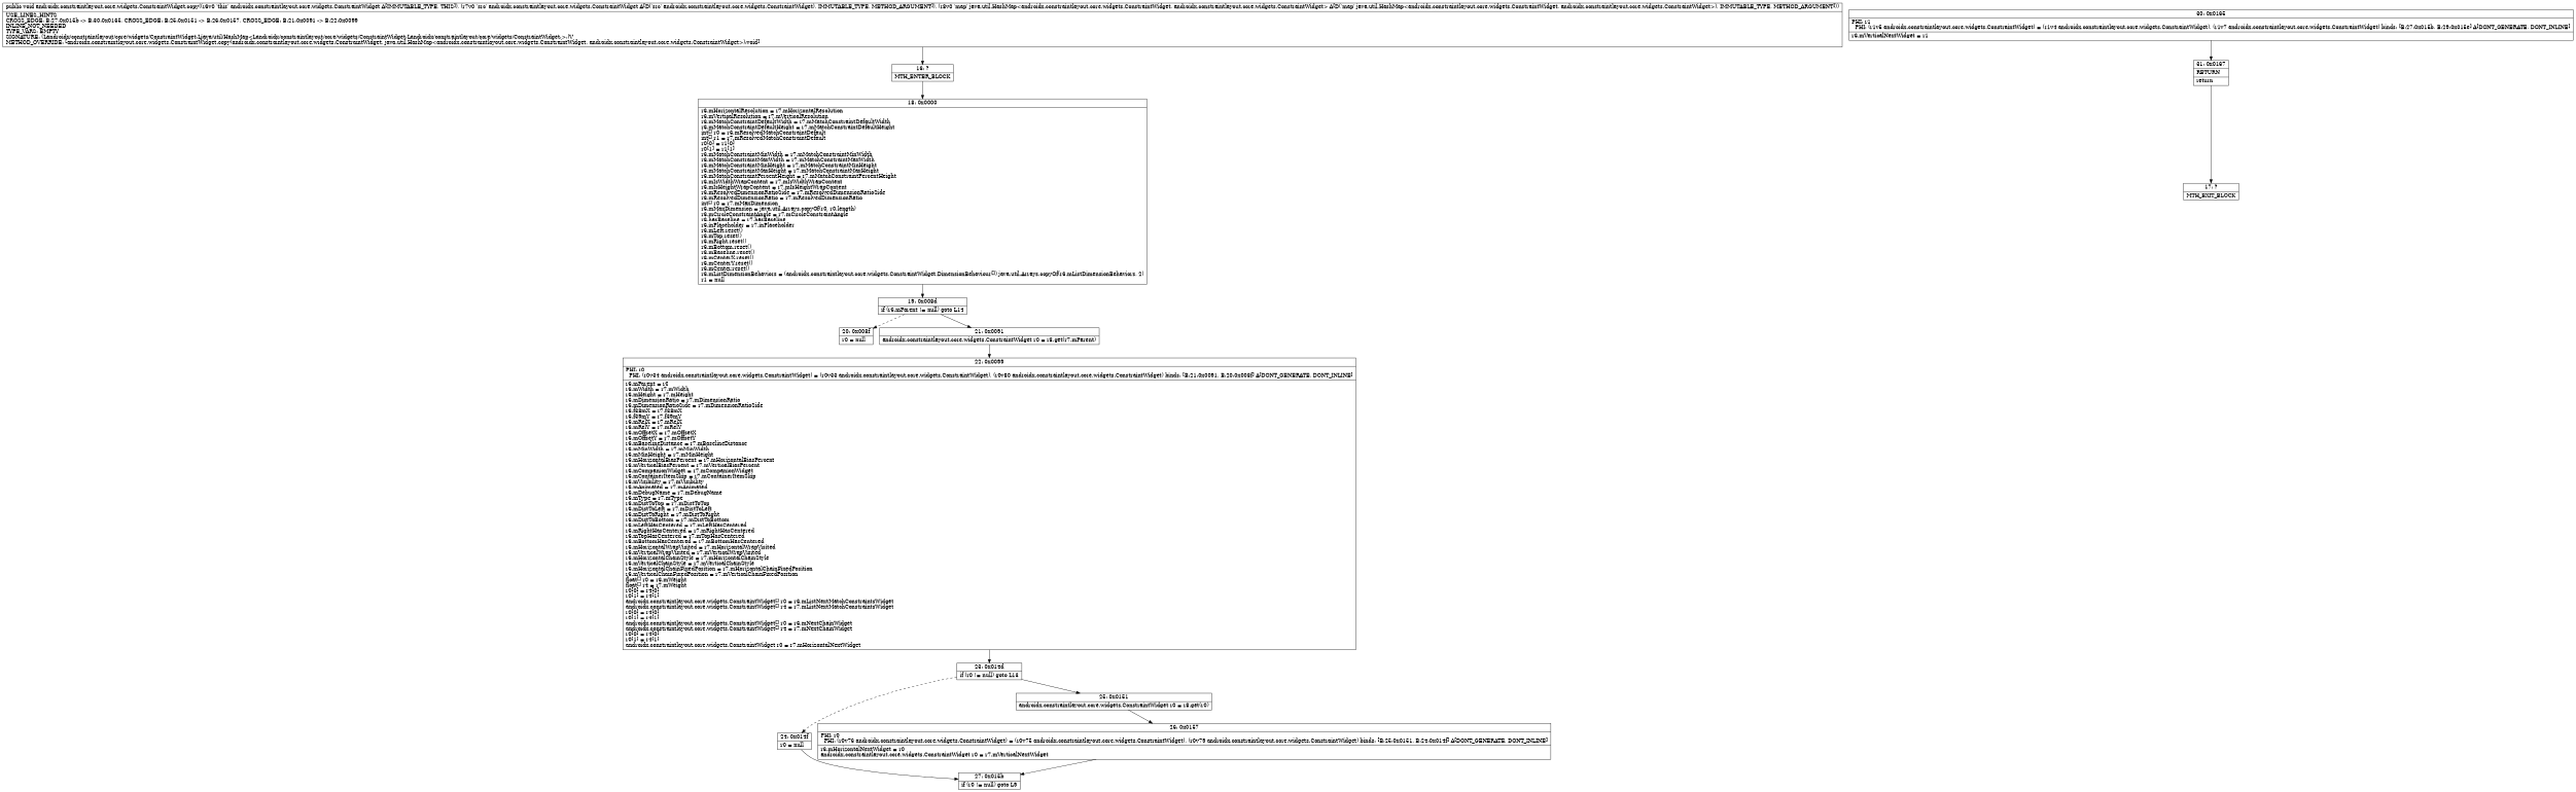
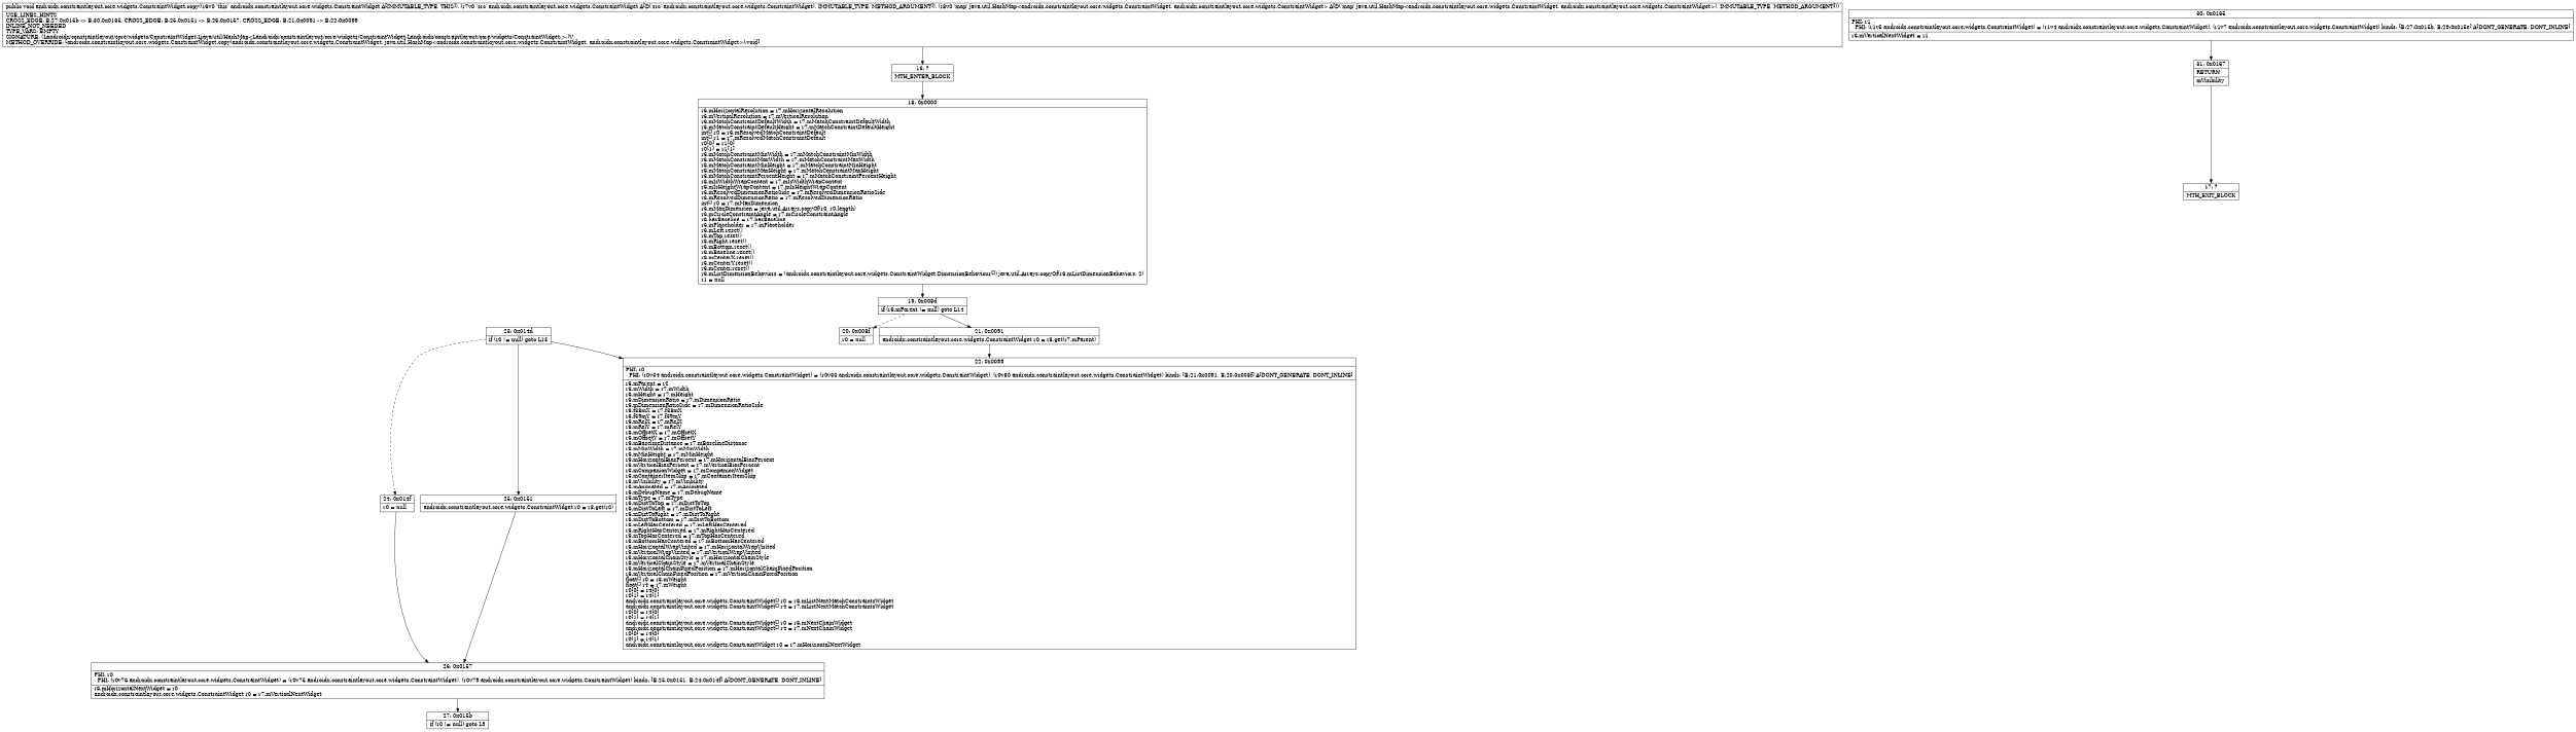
  digraph {
    node [shape=record]
    n1 [label="{16\:\ ?|MTH_ENTER_BLOCK\l}"]
    n2 [label="{18\:\ 0x0000|r6.mHorizontalResolution = r7.mHorizontalResolution\lr6.mVerticalResolution = r7.mVerticalResolution\lr6.mMatchConstraintDefaultWidth = r7.mMatchConstraintDefaultWidth\lr6.mMatchConstraintDefaultHeight = r7.mMatchConstraintDefaultHeight\lint[] r0 = r6.mResolvedMatchConstraintDefault\lint[] r1 = r7.mResolvedMatchConstraintDefault\lr0[0] = r1[0]\lr0[1] = r1[1]\lr6.mMatchConstraintMinWidth = r7.mMatchConstraintMinWidth\lr6.mMatchConstraintMaxWidth = r7.mMatchConstraintMaxWidth\lr6.mMatchConstraintMinHeight = r7.mMatchConstraintMinHeight\lr6.mMatchConstraintMaxHeight = r7.mMatchConstraintMaxHeight\lr6.mMatchConstraintPercentHeight = r7.mMatchConstraintPercentHeight\lr6.mIsWidthWrapContent = r7.mIsWidthWrapContent\lr6.mIsHeightWrapContent = r7.mIsHeightWrapContent\lr6.mResolvedDimensionRatioSide = r7.mResolvedDimensionRatioSide\lr6.mResolvedDimensionRatio = r7.mResolvedDimensionRatio\lint[] r0 = r7.mMaxDimension\lr6.mMaxDimension = java.util.Arrays.copyOf(r0, r0.length)\lr6.mCircleConstraintAngle = r7.mCircleConstraintAngle\lr6.hasBaseline = r7.hasBaseline\lr6.inPlaceholder = r7.inPlaceholder\lr6.mLeft.reset()\lr6.mTop.reset()\lr6.mRight.reset()\lr6.mBottom.reset()\lr6.mBaseline.reset()\lr6.mCenterX.reset()\lr6.mCenterY.reset()\lr6.mCenter.reset()\lr6.mListDimensionBehaviors = (androidx.constraintlayout.core.widgets.ConstraintWidget.DimensionBehaviour[]) java.util.Arrays.copyOf(r6.mListDimensionBehaviors, 2)\lr1 = null\l}"]
    n3 [label="{19\:\ 0x008d|if (r6.mParent != null) goto L14\l}"]
    n4 [label="{20\:\ 0x008f|r0 = null\l}"]
    n5 [label="{21\:\ 0x0091|androidx.constraintlayout.core.widgets.ConstraintWidget r0 = r8.get(r7.mParent)\l}"]
    n6 [label="{22\:\ 0x0099|PHI: r0 \l  PHI: (r0v34 androidx.constraintlayout.core.widgets.ConstraintWidget) = (r0v33 androidx.constraintlayout.core.widgets.ConstraintWidget), (r0v80 androidx.constraintlayout.core.widgets.ConstraintWidget) binds: [B:21:0x0091, B:20:0x008f] A[DONT_GENERATE, DONT_INLINE]\l|r6.mParent = r0\lr6.mWidth = r7.mWidth\lr6.mHeight = r7.mHeight\lr6.mDimensionRatio = r7.mDimensionRatio\lr6.mDimensionRatioSide = r7.mDimensionRatioSide\lr6.f38mX = r7.f38mX\lr6.f39mY = r7.f39mY\lr6.mRelX = r7.mRelX\lr6.mRelY = r7.mRelY\lr6.mOffsetX = r7.mOffsetX\lr6.mOffsetY = r7.mOffsetY\lr6.mBaselineDistance = r7.mBaselineDistance\lr6.mMinWidth = r7.mMinWidth\lr6.mMinHeight = r7.mMinHeight\lr6.mHorizontalBiasPercent = r7.mHorizontalBiasPercent\lr6.mVerticalBiasPercent = r7.mVerticalBiasPercent\lr6.mCompanionWidget = r7.mCompanionWidget\lr6.mContainerItemSkip = r7.mContainerItemSkip\lr6.mVisibility = r7.mVisibility\lr6.mAnimated = r7.mAnimated\lr6.mDebugName = r7.mDebugName\lr6.mType = r7.mType\lr6.mDistToTop = r7.mDistToTop\lr6.mDistToLeft = r7.mDistToLeft\lr6.mDistToRight = r7.mDistToRight\lr6.mDistToBottom = r7.mDistToBottom\lr6.mLeftHasCentered = r7.mLeftHasCentered\lr6.mRightHasCentered = r7.mRightHasCentered\lr6.mTopHasCentered = r7.mTopHasCentered\lr6.mBottomHasCentered = r7.mBottomHasCentered\lr6.mHorizontalWrapVisited = r7.mHorizontalWrapVisited\lr6.mVerticalWrapVisited = r7.mVerticalWrapVisited\lr6.mHorizontalChainStyle = r7.mHorizontalChainStyle\lr6.mVerticalChainStyle = r7.mVerticalChainStyle\lr6.mHorizontalChainFixedPosition = r7.mHorizontalChainFixedPosition\lr6.mVerticalChainFixedPosition = r7.mVerticalChainFixedPosition\lfloat[] r0 = r6.mWeight\lfloat[] r4 = r7.mWeight\lr0[0] = r4[0]\lr0[1] = r4[1]\landroidx.constraintlayout.core.widgets.ConstraintWidget[] r0 = r6.mListNextMatchConstraintsWidget\landroidx.constraintlayout.core.widgets.ConstraintWidget[] r4 = r7.mListNextMatchConstraintsWidget\lr0[0] = r4[0]\lr0[1] = r4[1]\landroidx.constraintlayout.core.widgets.ConstraintWidget[] r0 = r6.mNextChainWidget\landroidx.constraintlayout.core.widgets.ConstraintWidget[] r4 = r7.mNextChainWidget\lr0[0] = r4[0]\lr0[1] = r4[1]\landroidx.constraintlayout.core.widgets.ConstraintWidget r0 = r7.mHorizontalNextWidget\l}"]
    n7 [label="{23\:\ 0x014d|if (r0 != null) goto L13\l}"]
    n8 [label="{24\:\ 0x014f|r0 = null\l}"]
    n9 [label="{25\:\ 0x0151|androidx.constraintlayout.core.widgets.ConstraintWidget r0 = r8.get(r0)\l}"]
    n10 [label="{26\:\ 0x0157|PHI: r0 \l  PHI: (r0v76 androidx.constraintlayout.core.widgets.ConstraintWidget) = (r0v75 androidx.constraintlayout.core.widgets.ConstraintWidget), (r0v79 androidx.constraintlayout.core.widgets.ConstraintWidget) binds: [B:25:0x0151, B:24:0x014f] A[DONT_GENERATE, DONT_INLINE]\l|r6.mHorizontalNextWidget = r0\landroidx.constraintlayout.core.widgets.ConstraintWidget r0 = r7.mVerticalNextWidget\l}"]
    n11 [label="{27\:\ 0x015b|if (r0 != null) goto L9\l}"]
    n12 [label="{30\:\ 0x0165|PHI: r1 \l  PHI: (r1v5 androidx.constraintlayout.core.widgets.ConstraintWidget) = (r1v4 androidx.constraintlayout.core.widgets.ConstraintWidget), (r1v7 androidx.constraintlayout.core.widgets.ConstraintWidget) binds: [B:27:0x015b, B:29:0x015e] A[DONT_GENERATE, DONT_INLINE]\l|r6.mVerticalNextWidget = r1\l}"]
-   n13 [label="{31\:\ 0x0167|RETURN\l|return\l}"]
+   n13 [label="{31\:\ 0x0167|RETURN\l|mVisibility\l}"]
    n14 [label="{17\:\ ?|MTH_EXIT_BLOCK\l}"]
    n15 [label="{public void androidx.constraintlayout.core.widgets.ConstraintWidget.copy((r6v0 'this' androidx.constraintlayout.core.widgets.ConstraintWidget A[IMMUTABLE_TYPE, THIS]), (r7v0 'src' androidx.constraintlayout.core.widgets.ConstraintWidget A[D('src' androidx.constraintlayout.core.widgets.ConstraintWidget), IMMUTABLE_TYPE, METHOD_ARGUMENT]), (r8v0 'map' java.util.HashMap\<androidx.constraintlayout.core.widgets.ConstraintWidget, androidx.constraintlayout.core.widgets.ConstraintWidget\> A[D('map' java.util.HashMap\<androidx.constraintlayout.core.widgets.ConstraintWidget, androidx.constraintlayout.core.widgets.ConstraintWidget\>), IMMUTABLE_TYPE, METHOD_ARGUMENT]))  | USE_LINES_HINTS\lCROSS_EDGE: B:27:0x015b \-\> B:30:0x0165, CROSS_EDGE: B:25:0x0151 \-\> B:26:0x0157, CROSS_EDGE: B:21:0x0091 \-\> B:22:0x0099\lINLINE_NOT_NEEDED\lTYPE_VARS: EMPTY\lSIGNATURE: (Landroidx\/constraintlayout\/core\/widgets\/ConstraintWidget;Ljava\/util\/HashMap\<Landroidx\/constraintlayout\/core\/widgets\/ConstraintWidget;Landroidx\/constraintlayout\/core\/widgets\/ConstraintWidget;\>;)V\lMETHOD_OVERRIDE: [androidx.constraintlayout.core.widgets.ConstraintWidget.copy(androidx.constraintlayout.core.widgets.ConstraintWidget, java.util.HashMap\<androidx.constraintlayout.core.widgets.ConstraintWidget, androidx.constraintlayout.core.widgets.ConstraintWidget\>):void]\l}"]
    n1 -> n2
    n2 -> n3
    n3 -> n4 [style=dashed]
    n3 -> n5
    n5 -> n6
-   n6 -> n7
+   n7 -> n6
    n7 -> n8 [style=dashed]
    n7 -> n9
-   n8 -> n11
+   n8 -> n10
    n9 -> n10
    n10 -> n11
    n12 -> n13
    n13 -> n14
    n15 -> n1
  }
